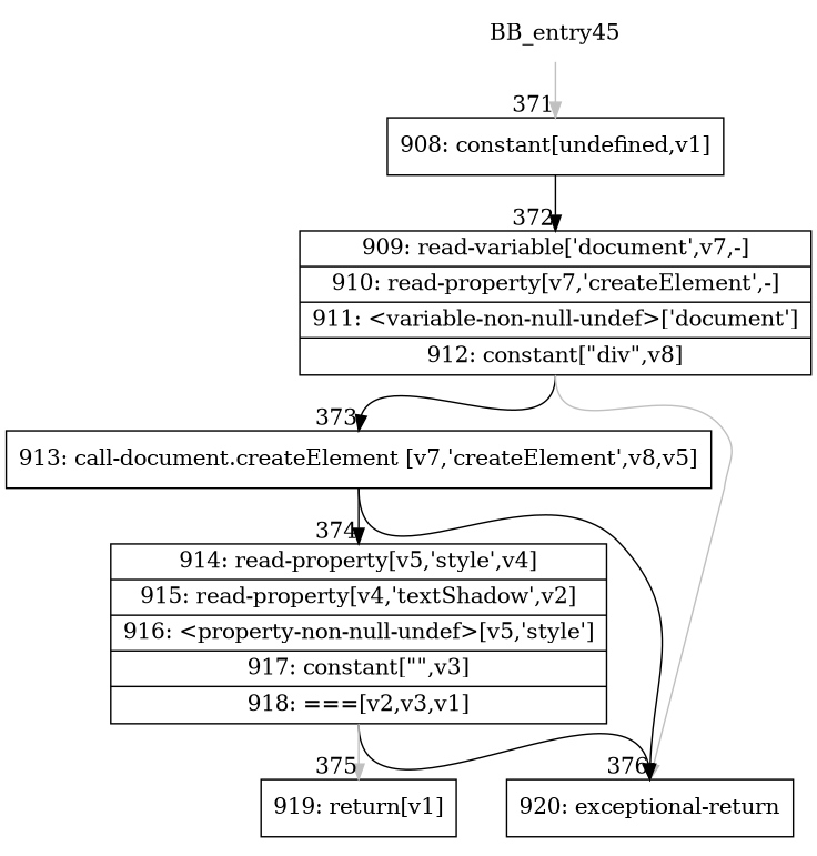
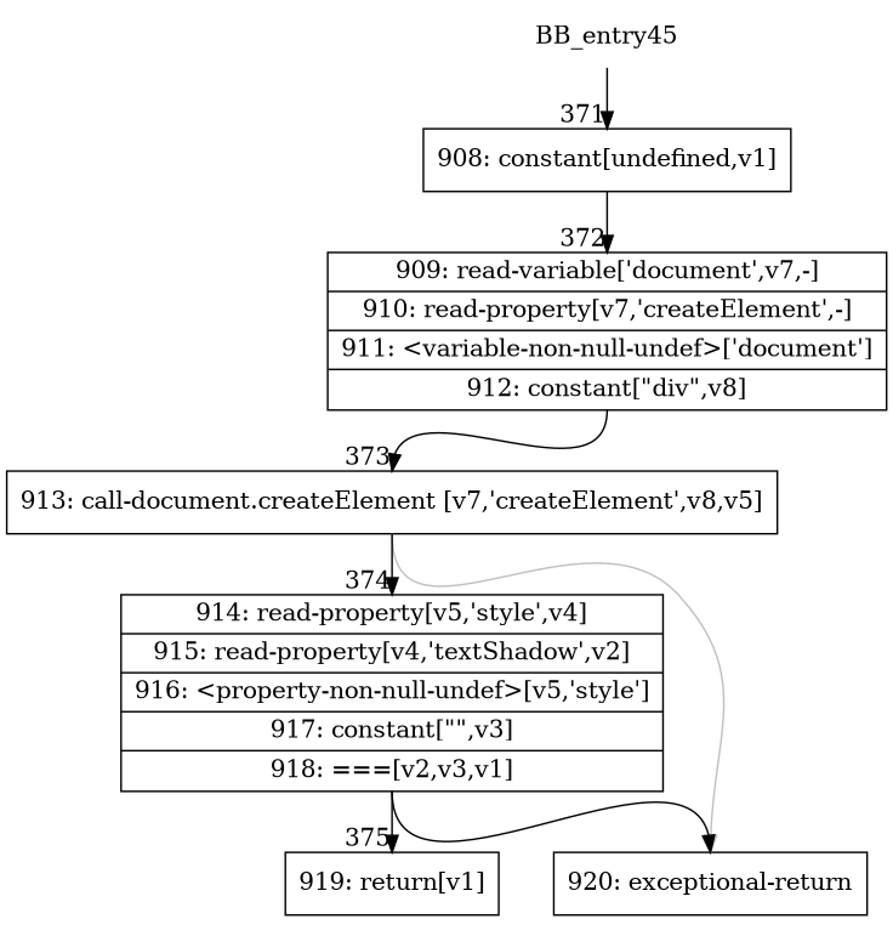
  digraph {
    fontname="DejaVu Serif"
    rankdir=TD
    node [fontname="DejaVu Serif" shape=record]
    edge [fontname="DejaVu Serif" headport=n tailport=s]
    n1 [label=BB_entry45 shape=none]
    n2 [label="{908: constant[undefined,v1]}"]
    n3 [label="{909: read-variable['document',v7,-]|910: read-property[v7,'createElement',-]|911: \<variable-non-null-undef\>['document']|912: constant[\"div\",v8]}"]
    n4 [label="{913: call-document.createElement [v7,'createElement',v8,v5]}"]
    n5 [label="{920: exceptional-return}"]
    n6 [label="{914: read-property[v5,'style',v4]|915: read-property[v4,'textShadow',v2]|916: \<property-non-null-undef\>[v5,'style']|917: constant[\"\",v3]|918: ===[v2,v3,v1]}"]
    n7 [label="{919: return[v1]}"]
-   n1 -> n2 [headlabel="    371" color=gray]
+   n1 -> n2 [headlabel="    371"]
    n2 -> n3 [headlabel="      372"]
    n3 -> n4 [headlabel="      373"]
-   n3 -> n5 [color=gray headlabel="      376"]
-   n4 -> n5 [color=black]
+   n4 -> n5 [color=gray]
    n4 -> n6 [headlabel="      374"]
    n6 -> n5 [color=black]
-   n6 -> n7 [headlabel="      375" color=gray]
+   n6 -> n7 [headlabel="      375"]
  }
